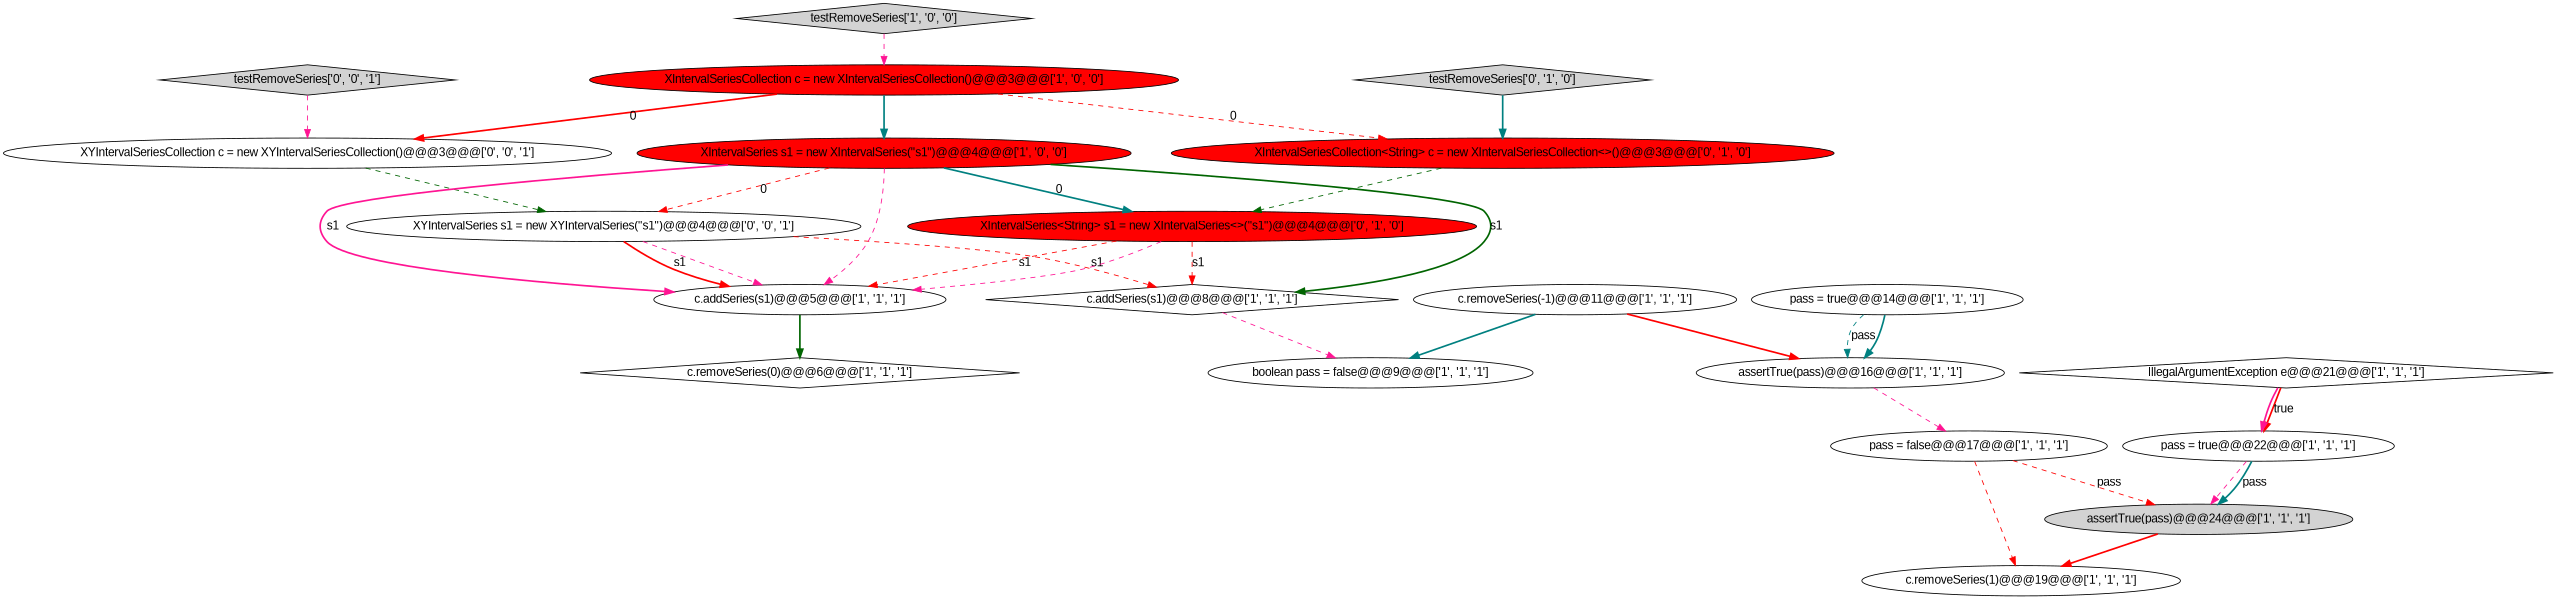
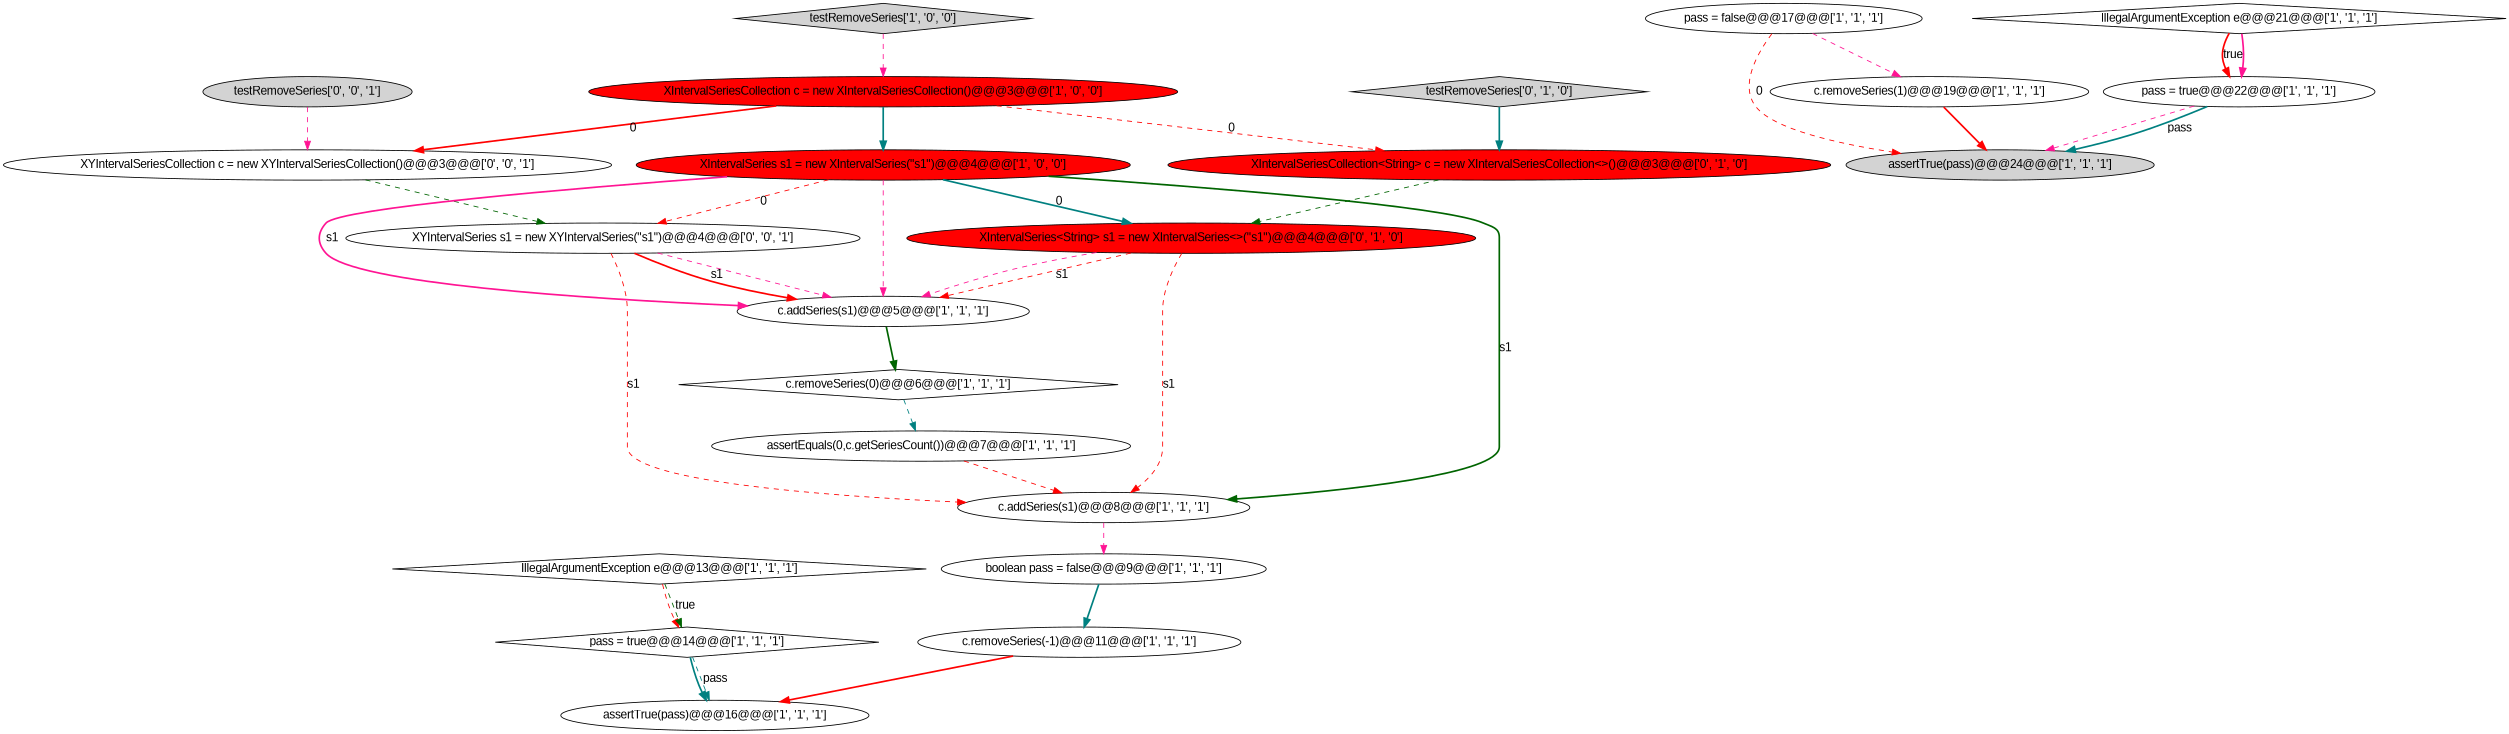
  digraph {
    fontname="Liberation Sans"
    node [fillcolor=white fontname="Liberation Sans" shape=ellipse style=filled]
    edge [color=red fontname="Liberation Sans" style=dashed]
    n1 [label="XYIntervalSeries s1 = new XYIntervalSeries(\"s1\")@@@4@@@['0', '0', '1']"]
    n2 [label="c.addSeries(s1)@@@5@@@['1', '1', '1']"]
-   n3 [label="c.addSeries(s1)@@@8@@@['1', '1', '1']" shape=diamond]
+   n3 [label="c.addSeries(s1)@@@8@@@['1', '1', '1']"]
    n4 [label="c.removeSeries(0)@@@6@@@['1', '1', '1']" shape=diamond]
    n5 [label="boolean pass = false@@@9@@@['1', '1', '1']"]
-   n8 [label="pass = true@@@14@@@['1', '1', '1']"]
+   n6 [label="assertEquals(0,c.getSeriesCount())@@@7@@@['1', '1', '1']"]
+   n7 [label="IllegalArgumentException e@@@13@@@['1', '1', '1']" shape=diamond]
+   n8 [label="pass = true@@@14@@@['1', '1', '1']" shape=diamond]
    n9 [label="assertTrue(pass)@@@16@@@['1', '1', '1']"]
    n10 [label="pass = false@@@17@@@['1', '1', '1']"]
    n11 [fillcolor=lightgray label="assertTrue(pass)@@@24@@@['1', '1', '1']"]
    n12 [label="c.removeSeries(1)@@@19@@@['1', '1', '1']"]
    n13 [fillcolor=red label="XIntervalSeriesCollection<String> c = new XIntervalSeriesCollection<>()@@@3@@@['0', '1', '0']"]
    n14 [fillcolor=red label="XIntervalSeries<String> s1 = new XIntervalSeries<>(\"s1\")@@@4@@@['0', '1', '0']"]
    n15 [label="c.removeSeries(-1)@@@11@@@['1', '1', '1']"]
    n16 [label="XYIntervalSeriesCollection c = new XYIntervalSeriesCollection()@@@3@@@['0', '0', '1']"]
-   n17 [fillcolor=lightgray label="testRemoveSeries['0', '0', '1']" shape=diamond]
+   n17 [fillcolor=lightgray label="testRemoveSeries['0', '0', '1']"]
    n18 [label="pass = true@@@22@@@['1', '1', '1']"]
    n19 [fillcolor=lightgray label="testRemoveSeries['0', '1', '0']" shape=diamond]
    n20 [fillcolor=red label="XIntervalSeries s1 = new XIntervalSeries(\"s1\")@@@4@@@['1', '0', '0']"]
    n21 [fillcolor=red label="XIntervalSeriesCollection c = new XIntervalSeriesCollection()@@@3@@@['1', '0', '0']"]
    n22 [label="IllegalArgumentException e@@@21@@@['1', '1', '1']" shape=diamond]
    n23 [fillcolor=lightgray label="testRemoveSeries['1', '0', '0']" shape=diamond]
    n1 -> n2 [color=deeppink]
    n1 -> n2 [label=s1 style=bold]
    n1 -> n3 [label=s1]
    n2 -> n4 [color=darkgreen style=bold]
    n3 -> n5 [color=deeppink]
-   n15 -> n5 [color=teal style=bold]
+   n4 -> n6 [color=teal]
+   n5 -> n15 [color=teal style=bold]
+   n6 -> n3
+   n7 -> n8
+   n7 -> n8 [color=darkgreen label=true]
    n8 -> n9 [color=teal label=pass]
    n8 -> n9 [color=teal style=bold]
-   n9 -> n10 [color=deeppink]
-   n10 -> n11 [label=pass]
-   n10 -> n12
-   n11 -> n12 [style=bold]
+   n10 -> n11 [label=0]
+   n10 -> n12 [color=deeppink]
+   n12 -> n11 [style=bold]
    n13 -> n14 [color=darkgreen]
    n14 -> n2 [label=s1]
    n14 -> n2 [color=deeppink]
    n14 -> n3 [label=s1]
    n15 -> n9 [style=bold]
    n16 -> n1 [color=darkgreen]
    n17 -> n16 [color=deeppink]
    n18 -> n11 [color=deeppink]
    n18 -> n11 [color=teal label=pass style=bold]
    n19 -> n13 [color=teal style=bold]
    n20 -> n1 [label=0]
    n20 -> n2 [color=deeppink label=s1 style=bold]
    n20 -> n2 [color=deeppink]
    n20 -> n3 [color=darkgreen label=s1 style=bold]
    n20 -> n14 [color=teal label=0 style=bold]
    n21 -> n13 [label=0]
    n21 -> n16 [label=0 style=bold]
    n21 -> n20 [color=teal style=bold]
    n22 -> n18 [label=true style=bold]
    n22 -> n18 [color=deeppink style=bold]
    n23 -> n21 [color=deeppink]
  }
